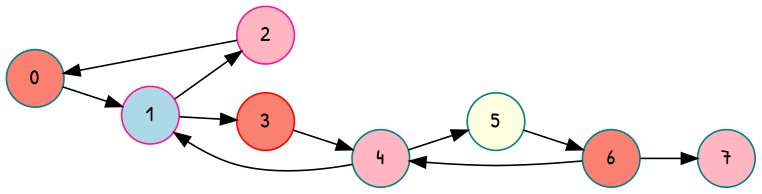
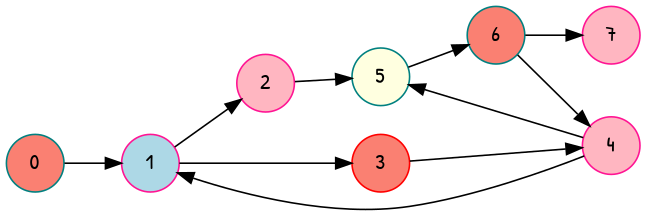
  digraph {
    fontname="Patrick Hand"
    rankdir=LR
    node [color=teal fillcolor=salmon fontname="Patrick Hand" shape=circle style=filled]
    edge [fontname="Patrick Hand"]
    0
    1 [color=deeppink fillcolor=lightblue]
    2 [color=deeppink fillcolor=lightpink]
    3 [color=red]
-   4 [fillcolor=lightpink]
+   4 [color=deeppink fillcolor=lightpink]
    5 [fillcolor=lightyellow]
    6
-   7 [fillcolor=lightpink]
+   7 [color=deeppink fillcolor=lightpink]
    0 -> 1
    1 -> 2
    1 -> 3
-   2 -> 0
+   2 -> 5
    3 -> 4
    4 -> 1
    4 -> 5
    5 -> 6
    6 -> 4
    6 -> 7
  }
